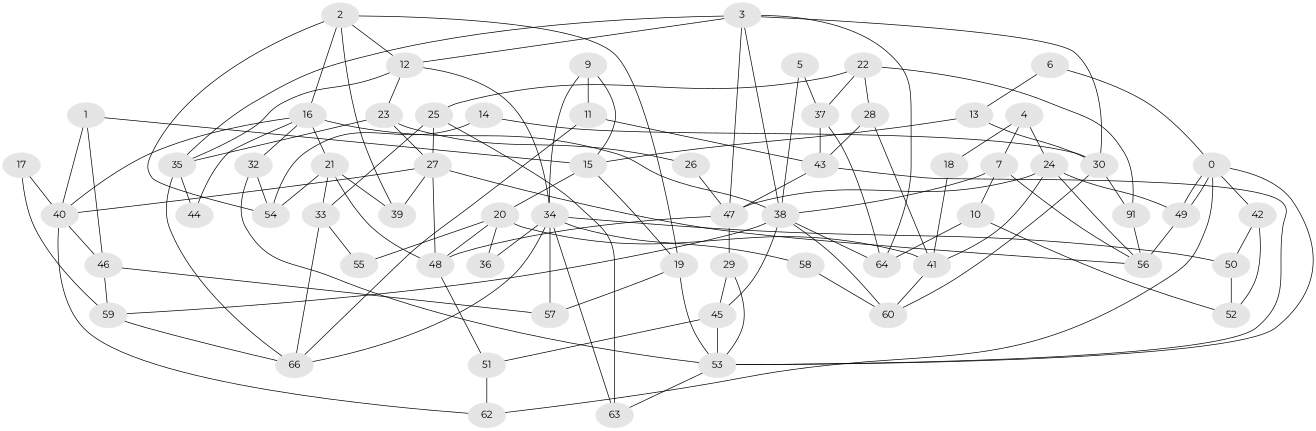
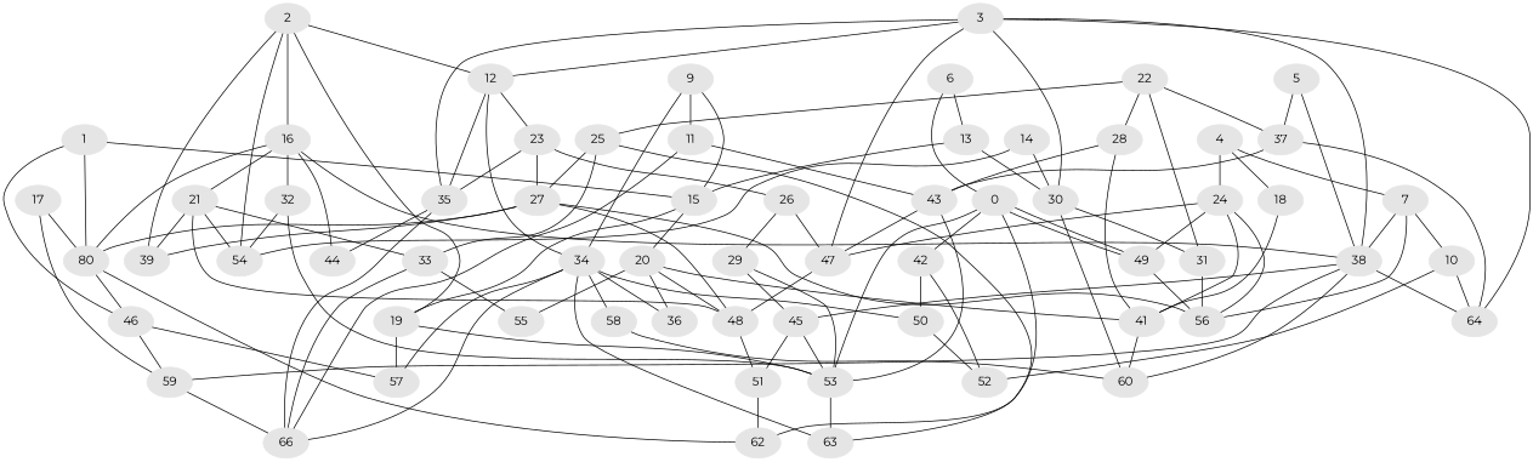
  graph {
    fontname=Montserrat
    node [color=gray90 fontname=Montserrat style=filled]
    edge [fontname=Montserrat]
    1
    15
-   40
+   40 [label=80]
    46
    19
    20
    62
    59
    57
    2
    12
    16
    39
    54
    35
    34
    23
    38
    21
    32
    44
    53
    3
    30
    47
    64
-   31 [label=91]
+   31
    60
    n29 [label=66]
    45
    48
    4
    7
    18
    24
    10
    56
    41
    49
    5
    37
    43
    n43 [label=0]
    6
    13
    42
    52
    50
    63
    9
    11
    36
    58
    26
    27
    14
    55
    33
    17
    51
    22
    25
    28
    29
    1 -- 15
    1 -- 40
    1 -- 46
    15 -- 19
    15 -- 20
    40 -- 46
    40 -- 62
    46 -- 59
    46 -- 57
    19 -- 57
    19 -- 53
    20 -- 48
    20 -- 41
    20 -- 36
    20 -- 55
    59 -- n29
    2 -- 19
    2 -- 12
    2 -- 16
    2 -- 39
    2 -- 54
    12 -- 35
    12 -- 34
    12 -- 23
    16 -- 40
    16 -- 38
    16 -- 21
    16 -- 32
    16 -- 44
    35 -- 44
    35 -- n29
    34 -- 57
    34 -- n29
    34 -- 50
    34 -- 63
    34 -- 36
    34 -- 58
    23 -- 35
    23 -- 26
    23 -- 27
    38 -- 59
    38 -- 64
    38 -- 60
    38 -- 45
    21 -- 39
    21 -- 54
    21 -- 48
    21 -- 33
    32 -- 54
    32 -- 53
    53 -- 63
    3 -- 12
    3 -- 35
    3 -- 38
    3 -- 30
    3 -- 47
    3 -- 64
    30 -- 31
    30 -- 60
    47 -- 48
    31 -- 56
    45 -- 53
    45 -- 51
    48 -- 51
    4 -- 7
    4 -- 18
    4 -- 24
    7 -- 38
    7 -- 10
    7 -- 56
    18 -- 41
    24 -- 47
    24 -- 56
    24 -- 41
    24 -- 49
    10 -- 64
    10 -- 52
    41 -- 60
    49 -- 56
    5 -- 38
    5 -- 37
    37 -- 64
    37 -- 43
    43 -- 53
    43 -- 47
    n43 -- 62
    n43 -- 53
    n43 -- 49
    n43 -- 49
    n43 -- 42
    6 -- n43
    6 -- 13
    13 -- 15
    13 -- 30
    42 -- 52
    42 -- 50
    50 -- 52
    9 -- 15
    9 -- 34
    9 -- 11
    11 -- n29
    11 -- 43
    58 -- 60
    26 -- 47
-   47 -- 29
+   26 -- 29
    27 -- 40
    27 -- 39
    27 -- 48
    27 -- 56
    14 -- 54
    14 -- 30
    33 -- n29
    33 -- 55
    17 -- 40
    17 -- 59
    51 -- 62
    22 -- 31
    22 -- 37
    22 -- 25
    22 -- 28
    25 -- 63
    25 -- 27
    25 -- 33
    28 -- 41
    28 -- 43
    29 -- 53
    29 -- 45
  }
